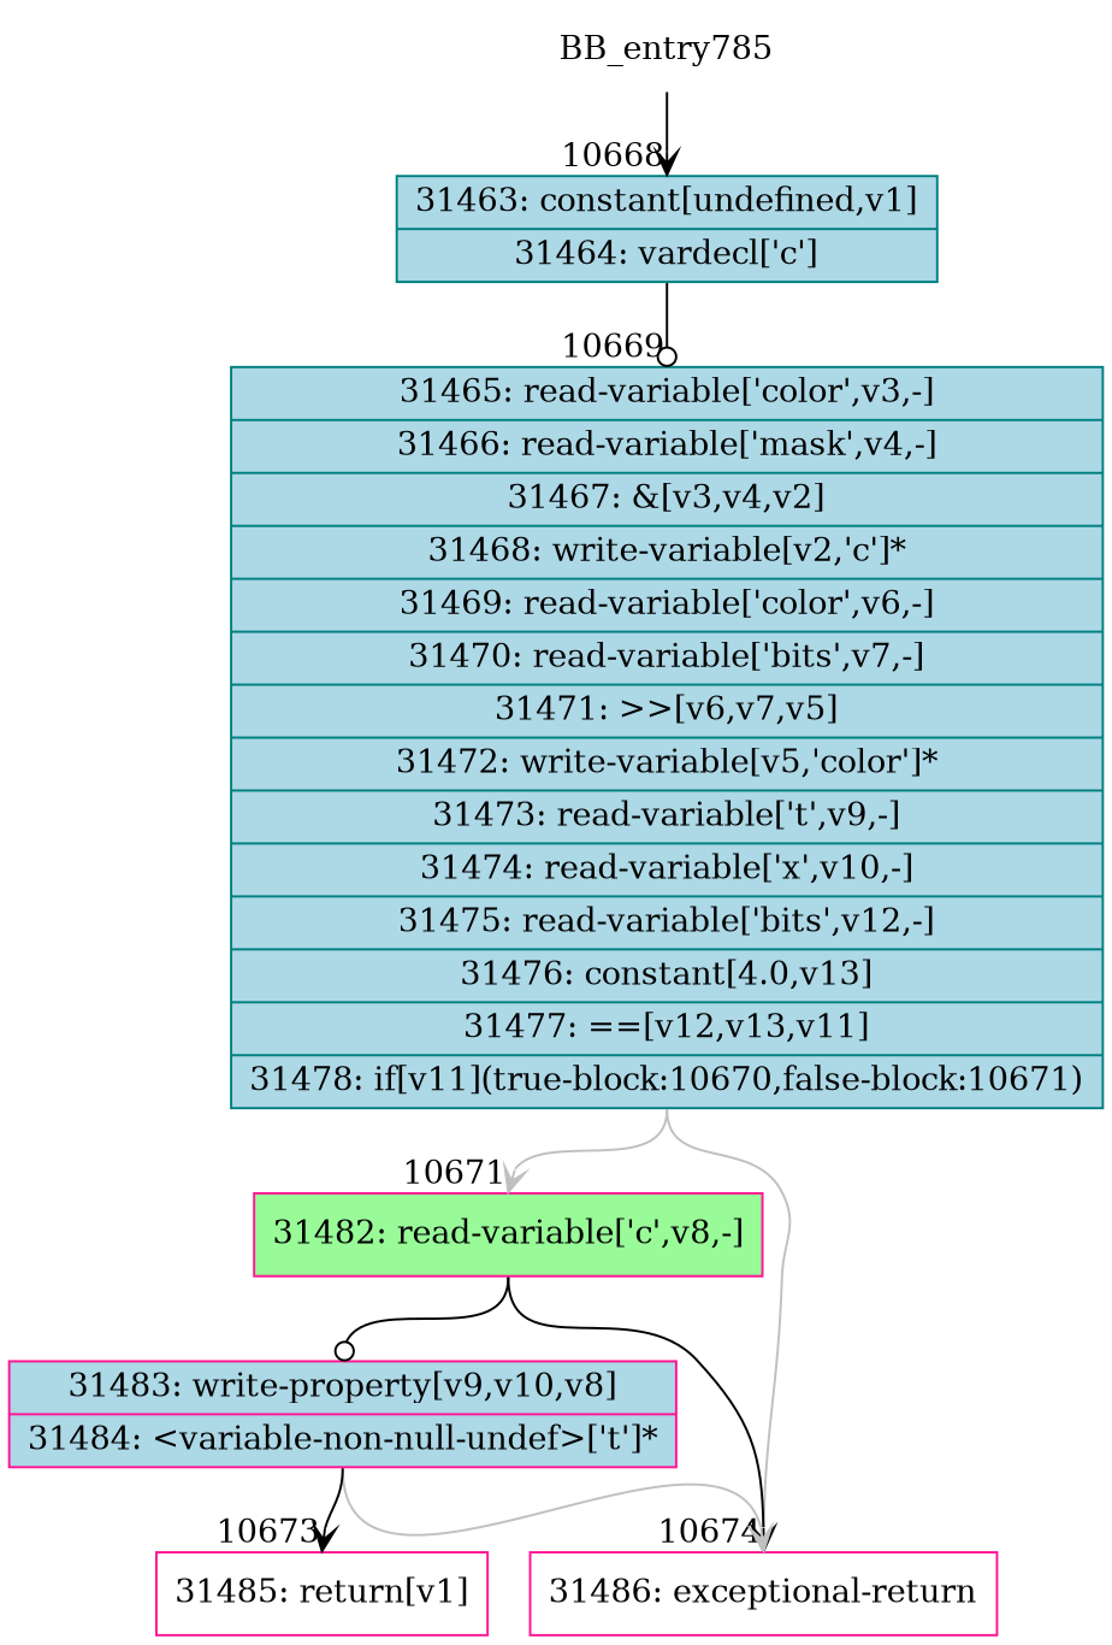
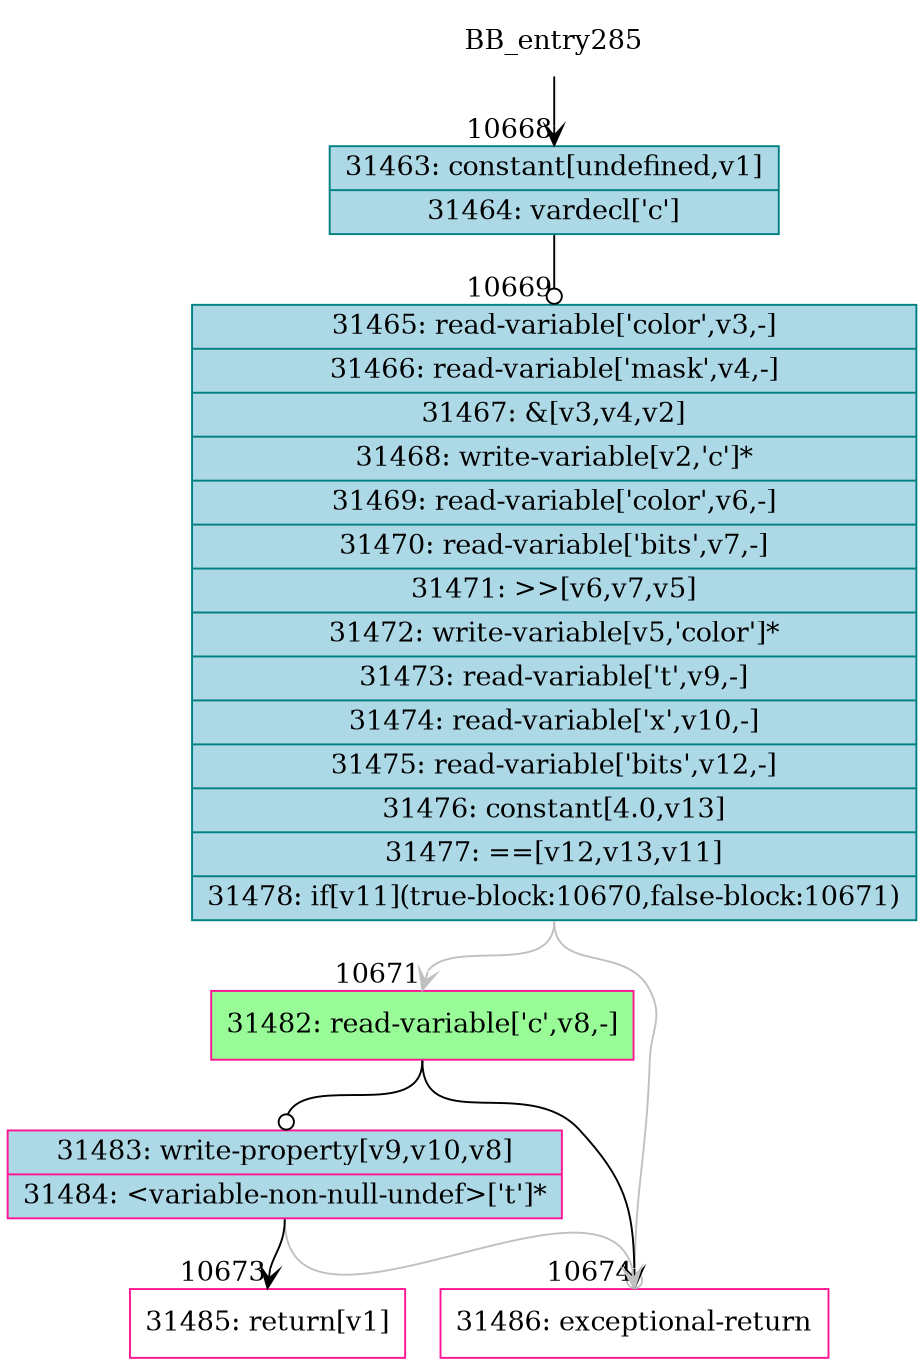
  digraph {
    rankdir=TD
    node [color=deeppink fillcolor=white shape=record style=filled]
    edge [arrowhead=vee headport=n tailport=s]
-   BB_entry785 [shape=none]
+   BB_entry785 [shape=none label=BB_entry285]
    n2 [color=teal fillcolor=lightblue label="{31463: constant[undefined,v1]|31464: vardecl['c']}"]
    n3 [color=teal fillcolor=lightblue label="{31465: read-variable['color',v3,-]|31466: read-variable['mask',v4,-]|31467: &[v3,v4,v2]|31468: write-variable[v2,'c']*|31469: read-variable['color',v6,-]|31470: read-variable['bits',v7,-]|31471: \>\>[v6,v7,v5]|31472: write-variable[v5,'color']*|31473: read-variable['t',v9,-]|31474: read-variable['x',v10,-]|31475: read-variable['bits',v12,-]|31476: constant[4.0,v13]|31477: ==[v12,v13,v11]|31478: if[v11](true-block:10670,false-block:10671)}"]
    n4 [fillcolor=palegreen label="{31482: read-variable['c',v8,-]}"]
    n5 [label="{31486: exceptional-return}"]
    n6 [fillcolor=lightblue label="{31483: write-property[v9,v10,v8]|31484: \<variable-non-null-undef\>['t']*}"]
    n7 [label="{31485: return[v1]}"]
    BB_entry785 -> n2 [headlabel="    10668"]
    n2 -> n3 [arrowhead=odot headlabel="      10669"]
    n3 -> n4 [color=gray headlabel="      10671"]
-   n3 -> n5 [color=gray headlabel="      10674"]
+   n3 -> n5 [arrowhead=odot color=gray headlabel="      10674"]
    n4 -> n5 [color=black]
    n4 -> n6 [arrowhead=odot]
    n6 -> n5 [color=gray]
    n6 -> n7 [headlabel="      10673"]
  }
